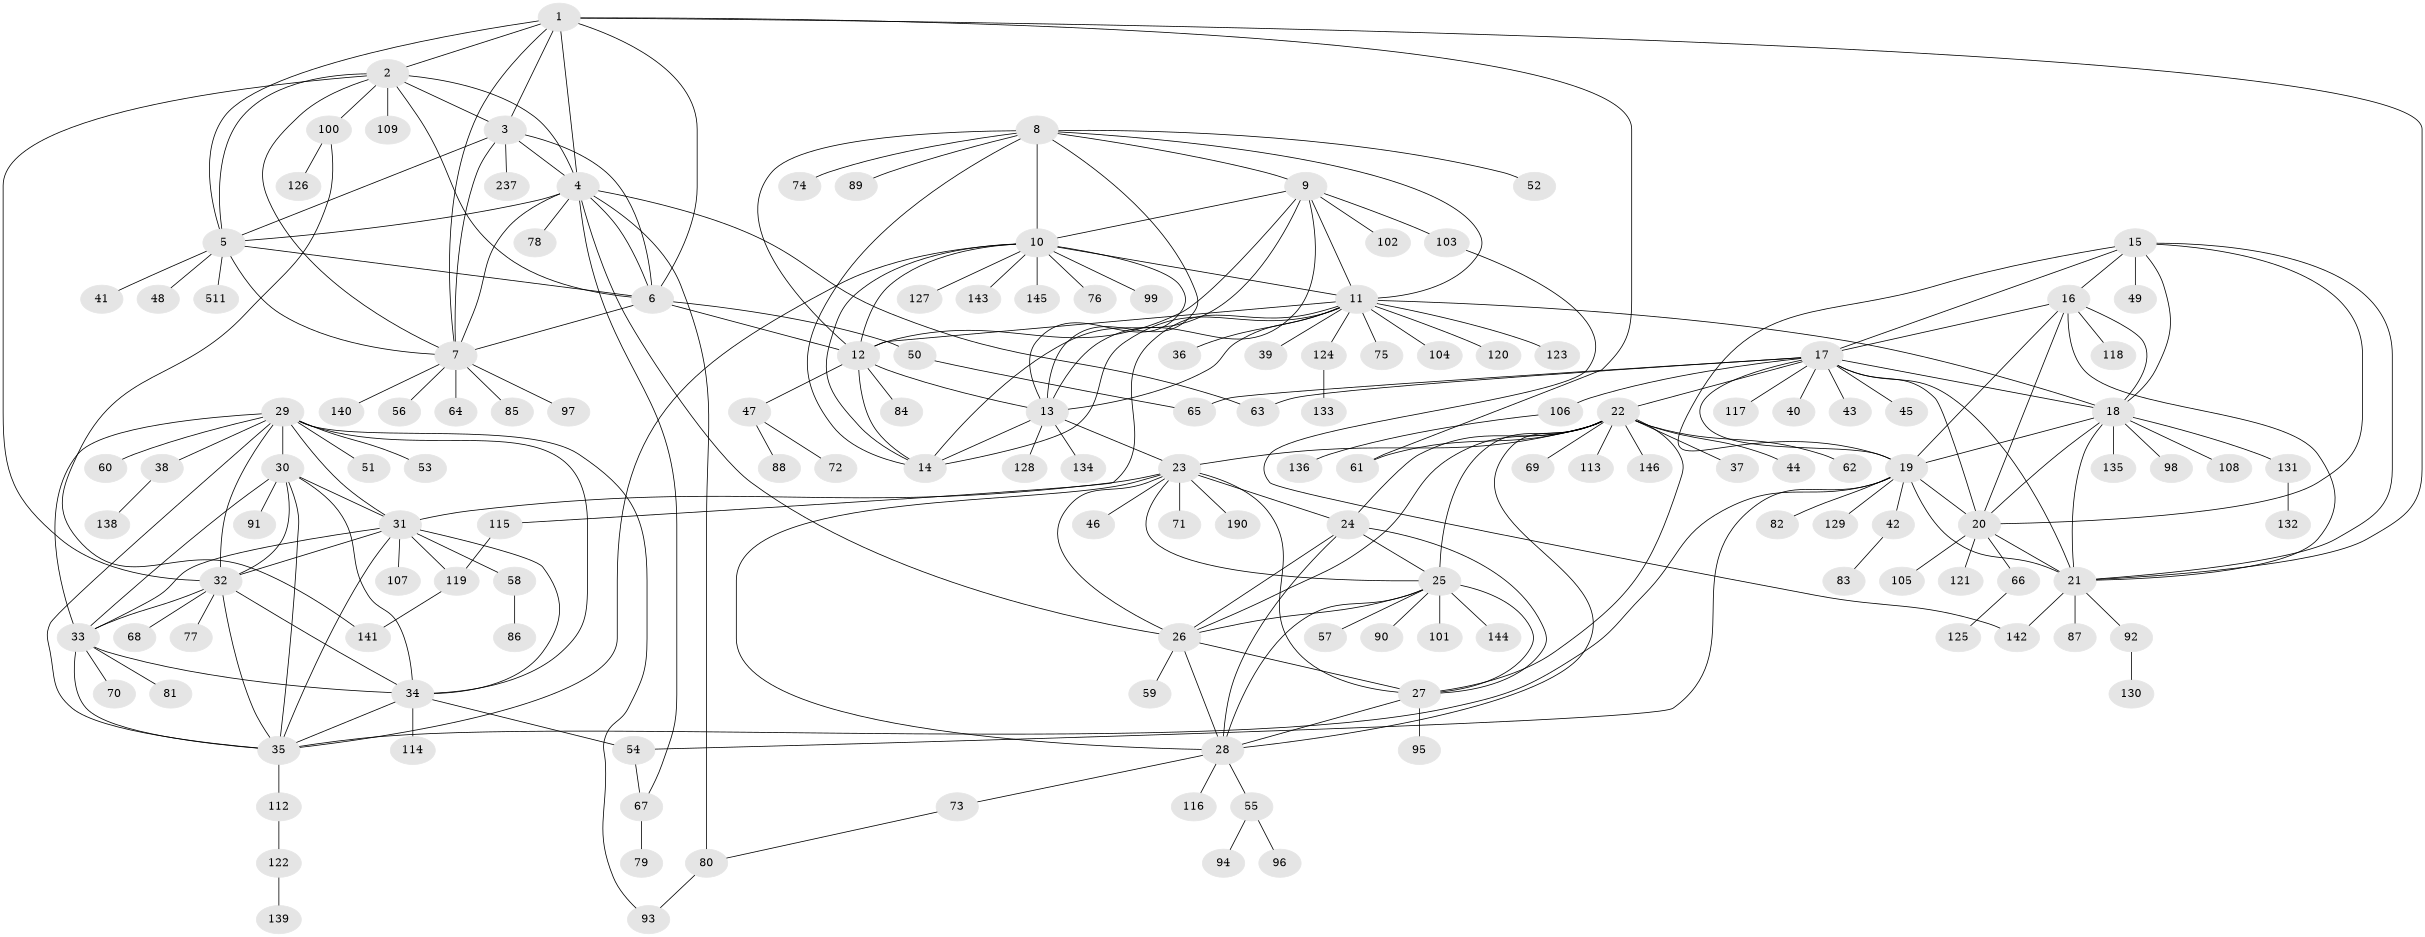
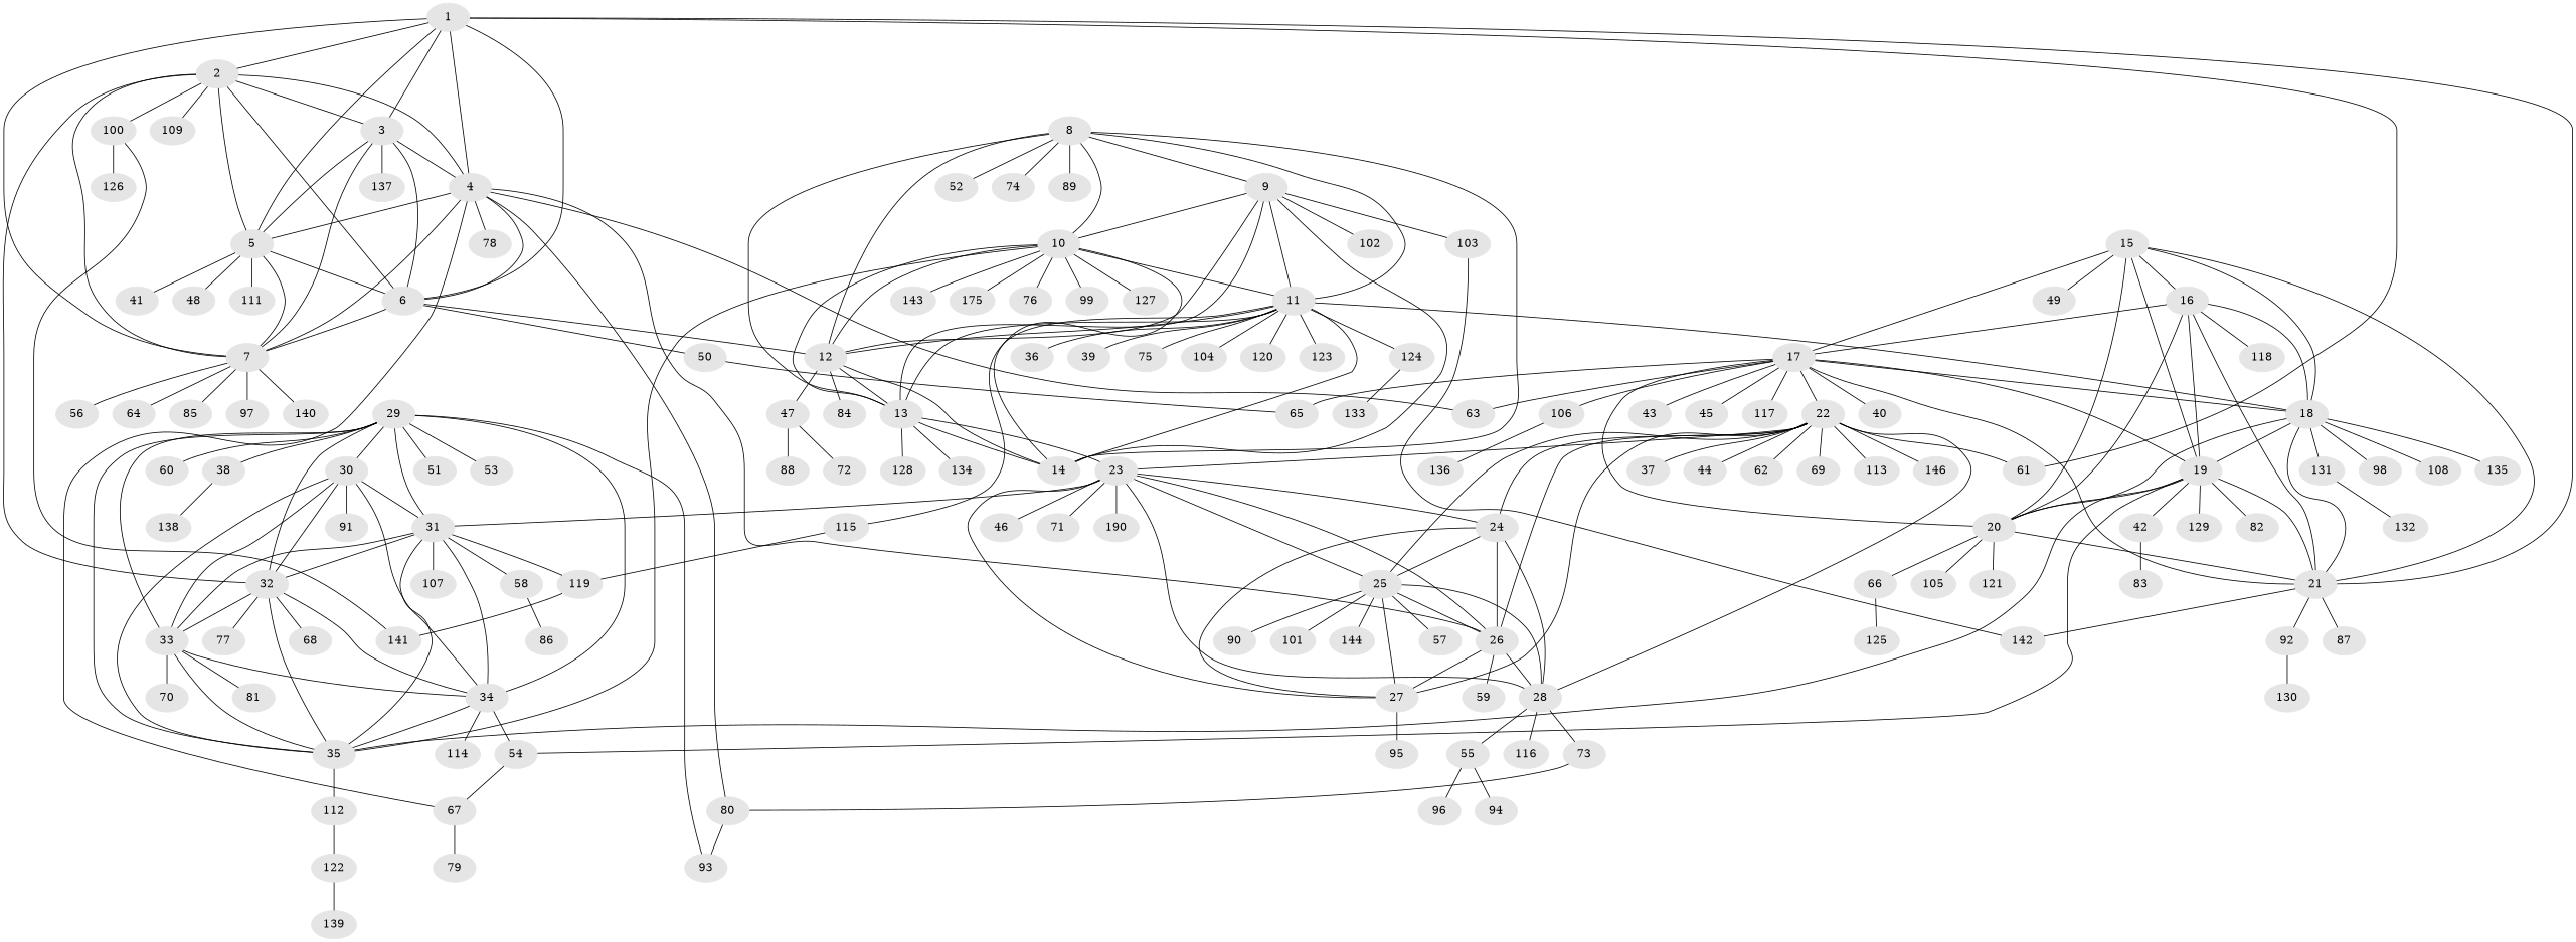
  graph {
    node [color=gray90 style=filled]
    1
    2
    3
    4
    5
    6
    7
    21
    61
    32
    100
    109
-   137 [label=237]
+   137
    26
    63
    67
    78
    80
    41
    48
-   111 [label=511]
+   111
    12
    50
    56
    64
    85
    97
    140
    87
    92
    142
    35
    33
    34
    68
    77
    126
    141
    27
    28
    59
    79
    93
    13
    14
    47
    84
    65
    8
    9
    10
    11
    52
    74
    89
    102
    103
    76
    99
    127
    143
-   145
+   145 [label=175]
    18
    36
    39
    75
    104
    115
    120
    123
    124
    23
    128
    134
    112
    19
    20
    98
    108
    131
    135
    119
    133
    72
    88
    24
    25
    31
    46
    71
    n91 [label=190]
    15
    16
    17
    49
    118
    22
    40
    43
    45
    106
    117
    42
    54
    82
    129
    66
    105
    121
    37
    44
    62
    69
    113
    146
    136
    132
    83
    125
    130
    57
    90
    101
    144
    95
    55
    73
    116
    58
    107
    94
    96
    29
    30
    38
    51
    53
    60
    91
    70
    81
    114
    138
    86
    122
    139
    1 -- 2
    1 -- 3
    1 -- 4
    1 -- 5
    1 -- 6
    1 -- 7
    1 -- 21
    1 -- 61
    2 -- 3
    2 -- 4
    2 -- 5
    2 -- 6
    2 -- 7
    2 -- 32
    2 -- 100
    2 -- 109
    3 -- 4
    3 -- 5
    3 -- 6
    3 -- 7
    3 -- 137
    4 -- 5
    4 -- 6
    4 -- 7
    4 -- 26
    4 -- 63
    4 -- 67
    4 -- 78
    4 -- 80
    5 -- 6
    5 -- 7
    5 -- 41
    5 -- 48
    5 -- 111
    6 -- 7
    6 -- 12
    6 -- 50
    7 -- 56
    7 -- 64
    7 -- 85
    7 -- 97
    7 -- 140
    21 -- 87
    21 -- 92
    21 -- 142
    32 -- 35
    32 -- 33
    32 -- 34
    32 -- 68
    32 -- 77
    100 -- 126
    100 -- 141
    26 -- 27
    26 -- 28
    26 -- 59
    67 -- 79
    80 -- 93
    12 -- 13
    12 -- 14
    12 -- 47
    12 -- 84
    50 -- 65
    92 -- 130
    35 -- 112
    33 -- 35
    33 -- 34
    33 -- 70
    33 -- 81
    34 -- 35
    34 -- 54
    34 -- 114
-   27 -- 28
    27 -- 95
    28 -- 55
    28 -- 73
    28 -- 116
    13 -- 14
    13 -- 23
    13 -- 128
    13 -- 134
    47 -- 72
    47 -- 88
    8 -- 12
    8 -- 13
    8 -- 14
    8 -- 9
    8 -- 10
    8 -- 11
    8 -- 52
    8 -- 74
    8 -- 89
    9 -- 12
    9 -- 13
    9 -- 14
    9 -- 10
    9 -- 11
    9 -- 102
    9 -- 103
    10 -- 12
    10 -- 35
    10 -- 13
    10 -- 14
    10 -- 11
    10 -- 76
    10 -- 99
    10 -- 127
    10 -- 143
    10 -- 145
    11 -- 12
    11 -- 13
    11 -- 14
    11 -- 18
    11 -- 36
    11 -- 39
    11 -- 75
    11 -- 104
    11 -- 115
    11 -- 120
    11 -- 123
    11 -- 124
    103 -- 142
    18 -- 21
    18 -- 19
    18 -- 20
    18 -- 98
    18 -- 108
    18 -- 131
    18 -- 135
    115 -- 119
    124 -- 133
    23 -- 26
    23 -- 27
    23 -- 28
    23 -- 24
    23 -- 25
    23 -- 31
    23 -- 46
    23 -- 71
    23 -- n91
    112 -- 122
    19 -- 21
    19 -- 35
    19 -- 20
    19 -- 42
    19 -- 54
    19 -- 82
    19 -- 129
    20 -- 21
    20 -- 66
    20 -- 105
    20 -- 121
    131 -- 132
    119 -- 141
    24 -- 26
    24 -- 27
    24 -- 28
    24 -- 25
    25 -- 26
    25 -- 27
    25 -- 28
    25 -- 57
    25 -- 90
    25 -- 101
    25 -- 144
    31 -- 32
    31 -- 35
    31 -- 33
    31 -- 34
    31 -- 119
    31 -- 58
    31 -- 107
    15 -- 21
    15 -- 18
    15 -- 19
    15 -- 20
    15 -- 16
    15 -- 17
    15 -- 49
    16 -- 21
    16 -- 18
    16 -- 19
    16 -- 20
    16 -- 17
    16 -- 118
    17 -- 21
    17 -- 63
    17 -- 65
    17 -- 18
    17 -- 19
    17 -- 20
    17 -- 22
    17 -- 40
    17 -- 43
    17 -- 45
    17 -- 106
    17 -- 117
    22 -- 61
    22 -- 26
    22 -- 27
    22 -- 28
    22 -- 23
    22 -- 24
    22 -- 25
    22 -- 37
    22 -- 44
    22 -- 62
    22 -- 69
    22 -- 113
    22 -- 146
    106 -- 136
    42 -- 83
    54 -- 67
    66 -- 125
    55 -- 94
    55 -- 96
    73 -- 80
    58 -- 86
    29 -- 32
    29 -- 35
    29 -- 33
    29 -- 34
    29 -- 93
    29 -- 31
    29 -- 30
    29 -- 38
    29 -- 51
    29 -- 53
    29 -- 60
    30 -- 32
    30 -- 35
    30 -- 33
    30 -- 34
    30 -- 31
    30 -- 91
    38 -- 138
    122 -- 139
  }
